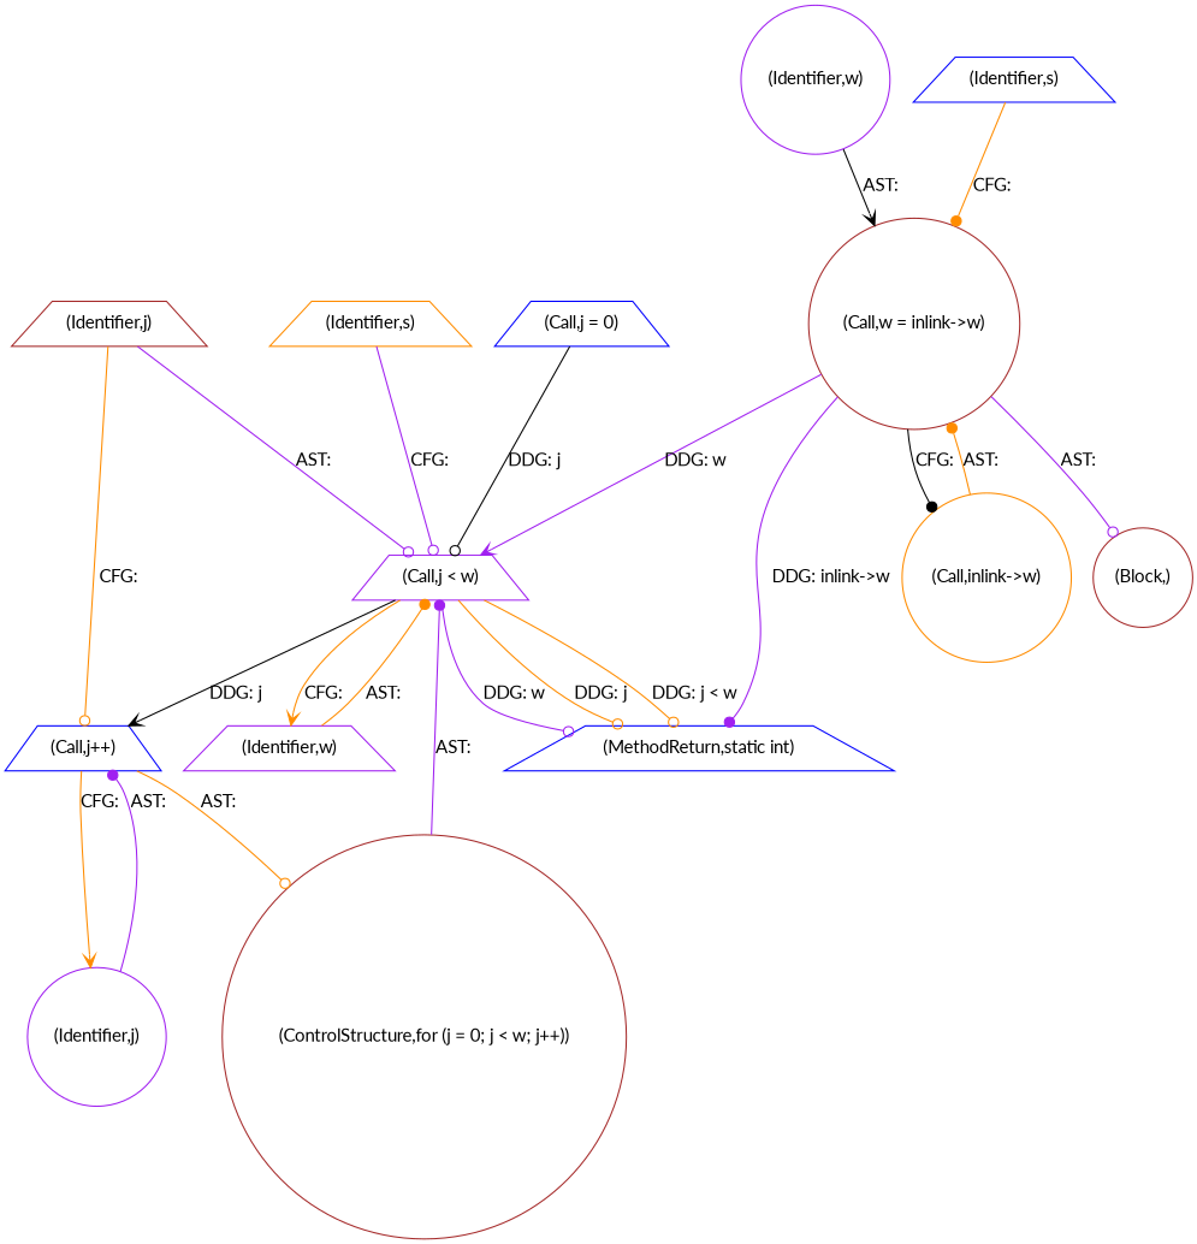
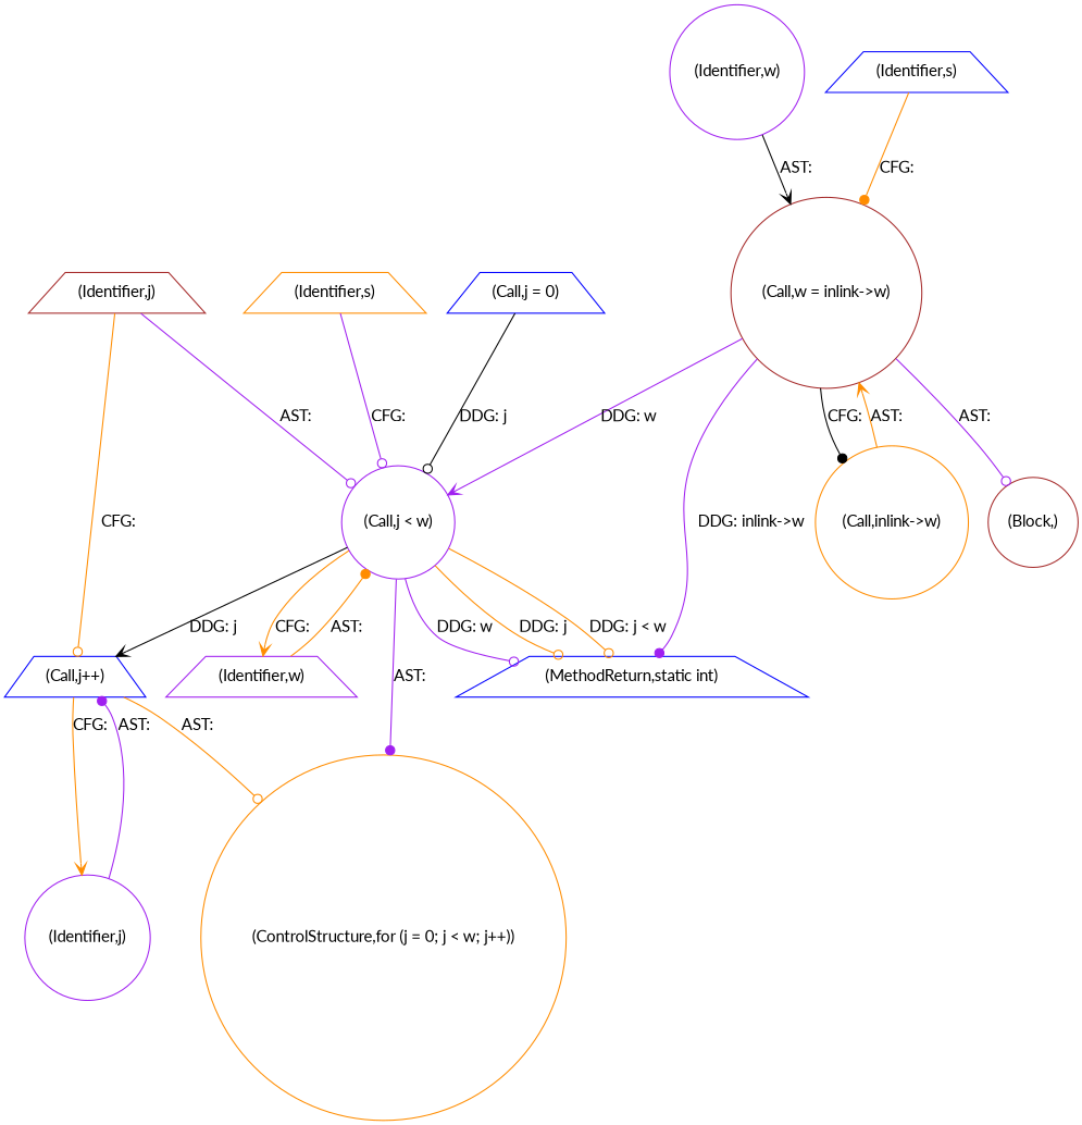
  digraph {
    fontname=Lato
    node [color=brown fontname=Lato shape=trapezium]
    edge [arrowhead=odot color=darkorange fontname=Lato]
    n1 [label="(Call,w = inlink->w)" shape=circle]
-   n2 [color=purple label="(Call,j < w)"]
+   n2 [color=purple label="(Call,j < w)" shape=circle]
    n3 [color=darkorange label="(Call,inlink->w)" shape=circle]
    n4 [label="(Block,)" shape=circle]
    n5 [color=blue label="(MethodReturn,static int)"]
    n6 [color=blue label="(Call,j++)"]
    n7 [color=purple label="(Identifier,w)"]
-   n8 [label="(ControlStructure,for (j = 0; j < w; j++))" shape=circle]
+   n8 [color=darkorange label="(ControlStructure,for (j = 0; j < w; j++))" shape=circle]
    n9 [color=purple label="(Identifier,j)" shape=circle]
    n10 [label="(Identifier,j)"]
    n11 [color=darkorange label="(Identifier,s)"]
    n12 [color=purple label="(Identifier,w)" shape=circle]
    n13 [color=blue label="(Call,j = 0)"]
    n14 [color=blue label="(Identifier,s)"]
    n1 -> n2 [arrowhead=vee color=purple label="DDG: w"]
    n1 -> n3 [arrowhead=dot color=black label="CFG: "]
    n1 -> n4 [color=purple label="AST: "]
    n1 -> n5 [arrowhead=dot color=purple label="DDG: inlink->w"]
    n2 -> n5 [label="DDG: j"]
    n2 -> n5 [label="DDG: j < w"]
    n2 -> n5 [color=purple label="DDG: w"]
    n2 -> n6 [arrowhead=vee color=black label="DDG: j"]
    n2 -> n7 [arrowhead=vee label="CFG: "]
-   n8 -> n2 [arrowhead=dot color=purple label="AST: "]
-   n3 -> n1 [arrowhead=dot label="AST: "]
+   n2 -> n8 [arrowhead=dot color=purple label="AST: "]
+   n3 -> n1 [arrowhead=vee label="AST: "]
    n6 -> n8 [label="AST: "]
    n6 -> n9 [arrowhead=vee label="CFG: "]
    n7 -> n2 [arrowhead=dot label="AST: "]
    n9 -> n6 [arrowhead=dot color=purple label="AST: "]
    n10 -> n2 [color=purple label="AST: "]
    n10 -> n6 [label="CFG: "]
    n11 -> n2 [color=purple label="CFG: "]
    n12 -> n1 [arrowhead=vee color=black label="AST: "]
    n13 -> n2 [color=black label="DDG: j"]
    n14 -> n1 [arrowhead=dot label="CFG: "]
  }
